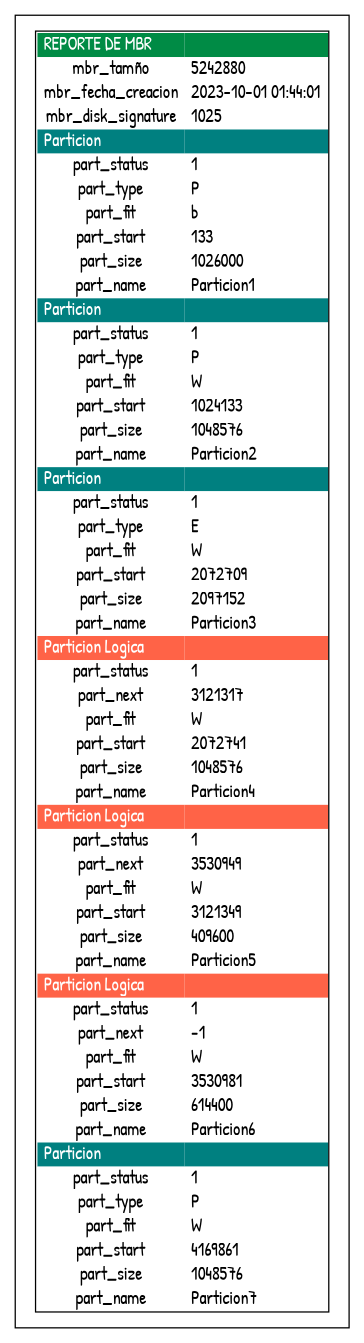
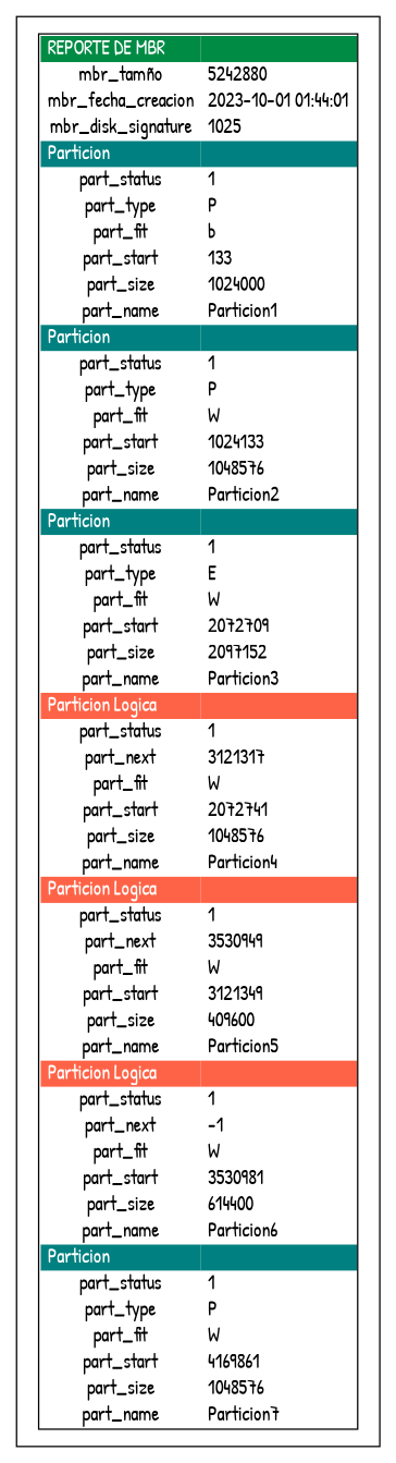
  digraph {
    rankdir=LR
    fontname="Patrick Hand"
-   n1 [fontname="Patrick Hand" label=<         <table border="1" cellborder="0" cellspacing="0">         <tr>             <td bgcolor="springgreen4" align="left"><font color="white"> REPORTE DE MBR </font></td>             <td bgcolor="springgreen4" align="left"><font color="white"> </font></td>         </tr>         <tr>             <td bgcolor="white" align="center"> mbr_tamño </td>             <td bgcolor="white" align="left"> 5242880 </td>         </tr>         <tr>             <td bgcolor="white" align="center"> mbr_fecha_creacion </td>             <td bgcolor="white" align="left"> 2023-10-01 01:44:01 </td>         </tr>         <tr>             <td bgcolor="white" align="center"> mbr_disk_signature </td>             <td bgcolor="white" align="left"> 1025 </td>         </tr>         <tr>             <td bgcolor="teal" align="left"><font color="white"> Particion </font></td>             <td bgcolor="teal" align="left"><font color="white"> </font></td>         </tr>         <tr>             <td bgcolor="white" align="center"> part_status </td>             <td bgcolor="white" align="left"> 1 </td>         </tr>         <tr>             <td bgcolor="white" align="center"> part_type </td>             <td bgcolor="white" align="left"> P </td>         </tr>         <tr>             <td bgcolor="white" align="center"> part_fit </td>             <td bgcolor="white" align="left"> b </td>         </tr>         <tr>             <td bgcolor="white" align="center"> part_start </td>             <td bgcolor="white" align="left"> 133 </td>         </tr>         <tr>             <td bgcolor="white" align="center"> part_size </td>             <td bgcolor="white" align="left"> 1026000 </td>         </tr>         <tr>             <td bgcolor="white" align="center"> part_name </td>             <td bgcolor="white" align="left"> Particion1 </td>         </tr>         <tr>             <td bgcolor="teal" align="left"><font color="white"> Particion </font></td>             <td bgcolor="teal" align="left"><font color="white"> </font></td>         </tr>         <tr>             <td bgcolor="white" align="center"> part_status </td>             <td bgcolor="white" align="left"> 1 </td>         </tr>         <tr>             <td bgcolor="white" align="center"> part_type </td>             <td bgcolor="white" align="left"> P </td>         </tr>         <tr>             <td bgcolor="white" align="center"> part_fit </td>             <td bgcolor="white" align="left"> W </td>         </tr>         <tr>             <td bgcolor="white" align="center"> part_start </td>             <td bgcolor="white" align="left"> 1024133 </td>         </tr>         <tr>             <td bgcolor="white" align="center"> part_size </td>             <td bgcolor="white" align="left"> 1048576 </td>         </tr>         <tr>             <td bgcolor="white" align="center"> part_name </td>             <td bgcolor="white" align="left"> Particion2 </td>         </tr>         <tr>             <td bgcolor="teal" align="left"><font color="white"> Particion </font></td>             <td bgcolor="teal" align="left"><font color="white"> </font></td>         </tr>         <tr>             <td bgcolor="white" align="center"> part_status </td>             <td bgcolor="white" align="left"> 1 </td>         </tr>         <tr>             <td bgcolor="white" align="center"> part_type </td>             <td bgcolor="white" align="left"> E </td>         </tr>         <tr>             <td bgcolor="white" align="center"> part_fit </td>             <td bgcolor="white" align="left"> W </td>         </tr>         <tr>             <td bgcolor="white" align="center"> part_start </td>             <td bgcolor="white" align="left"> 2072709 </td>         </tr>         <tr>             <td bgcolor="white" align="center"> part_size </td>             <td bgcolor="white" align="left"> 2097152 </td>         </tr>         <tr>             <td bgcolor="white" align="center"> part_name </td>             <td bgcolor="white" align="left"> Particion3 </td>         </tr>         <tr>             <td bgcolor="tomato" align="left"><font color="white"> Particion Logica </font></td>             <td bgcolor="tomato" align="left"><font color="white"> </font></td>         </tr>         <tr>             <td bgcolor="white" align="center"> part_status </td>             <td bgcolor="white" align="left"> 1 </td>         </tr>         <tr>             <td bgcolor="white" align="center"> part_next </td>             <td bgcolor="white" align="left"> 3121317 </td>         </tr>         <tr>             <td bgcolor="white" align="center"> part_fit </td>             <td bgcolor="white" align="left"> W </td>         </tr>         <tr>             <td bgcolor="white" align="center"> part_start </td>             <td bgcolor="white" align="left"> 2072741 </td>         </tr>         <tr>             <td bgcolor="white" align="center"> part_size </td>             <td bgcolor="white" align="left"> 1048576 </td>         </tr>         <tr>             <td bgcolor="white" align="center"> part_name </td>             <td bgcolor="white" align="left"> Particion4 </td>         </tr>         <tr>             <td bgcolor="tomato" align="left"><font color="white"> Particion Logica </font></td>             <td bgcolor="tomato" align="left"><font color="white"> </font></td>         </tr>         <tr>             <td bgcolor="white" align="center"> part_status </td>             <td bgcolor="white" align="left"> 1 </td>         </tr>         <tr>             <td bgcolor="white" align="center"> part_next </td>             <td bgcolor="white" align="left"> 3530949 </td>         </tr>         <tr>             <td bgcolor="white" align="center"> part_fit </td>             <td bgcolor="white" align="left"> W </td>         </tr>         <tr>             <td bgcolor="white" align="center"> part_start </td>             <td bgcolor="white" align="left"> 3121349 </td>         </tr>         <tr>             <td bgcolor="white" align="center"> part_size </td>             <td bgcolor="white" align="left"> 409600 </td>         </tr>         <tr>             <td bgcolor="white" align="center"> part_name </td>             <td bgcolor="white" align="left"> Particion5 </td>         </tr>         <tr>             <td bgcolor="tomato" align="left"><font color="white"> Particion Logica </font></td>             <td bgcolor="tomato" align="left"><font color="white"> </font></td>         </tr>         <tr>             <td bgcolor="white" align="center"> part_status </td>             <td bgcolor="white" align="left"> 1 </td>         </tr>         <tr>             <td bgcolor="white" align="center"> part_next </td>             <td bgcolor="white" align="left"> -1 </td>         </tr>         <tr>             <td bgcolor="white" align="center"> part_fit </td>             <td bgcolor="white" align="left"> W </td>         </tr>         <tr>             <td bgcolor="white" align="center"> part_start </td>             <td bgcolor="white" align="left"> 3530981 </td>         </tr>         <tr>             <td bgcolor="white" align="center"> part_size </td>             <td bgcolor="white" align="left"> 614400 </td>         </tr>         <tr>             <td bgcolor="white" align="center"> part_name </td>             <td bgcolor="white" align="left"> Particion6 </td>         </tr>         <tr>             <td bgcolor="teal" align="left"><font color="white"> Particion </font></td>             <td bgcolor="teal" align="left"><font color="white"> </font></td>         </tr>         <tr>             <td bgcolor="white" align="center"> part_status </td>             <td bgcolor="white" align="left"> 1 </td>         </tr>         <tr>             <td bgcolor="white" align="center"> part_type </td>             <td bgcolor="white" align="left"> P </td>         </tr>         <tr>             <td bgcolor="white" align="center"> part_fit </td>             <td bgcolor="white" align="left"> W </td>         </tr>         <tr>             <td bgcolor="white" align="center"> part_start </td>             <td bgcolor="white" align="left"> 4169861 </td>         </tr>         <tr>             <td bgcolor="white" align="center"> part_size </td>             <td bgcolor="white" align="left"> 1048576 </td>         </tr>         <tr>             <td bgcolor="white" align="center"> part_name </td>             <td bgcolor="white" align="left"> Particion7 </td>         </tr>         </table>     > shape=none]
+   n1 [fontname="Patrick Hand" label=<         <table border="1" cellborder="0" cellspacing="0">         <tr>             <td bgcolor="springgreen4" align="left"><font color="white"> REPORTE DE MBR </font></td>             <td bgcolor="springgreen4" align="left"><font color="white"> </font></td>         </tr>         <tr>             <td bgcolor="white" align="center"> mbr_tamño </td>             <td bgcolor="white" align="left"> 5242880 </td>         </tr>         <tr>             <td bgcolor="white" align="center"> mbr_fecha_creacion </td>             <td bgcolor="white" align="left"> 2023-10-01 01:44:01 </td>         </tr>         <tr>             <td bgcolor="white" align="center"> mbr_disk_signature </td>             <td bgcolor="white" align="left"> 1025 </td>         </tr>         <tr>             <td bgcolor="teal" align="left"><font color="white"> Particion </font></td>             <td bgcolor="teal" align="left"><font color="white"> </font></td>         </tr>         <tr>             <td bgcolor="white" align="center"> part_status </td>             <td bgcolor="white" align="left"> 1 </td>         </tr>         <tr>             <td bgcolor="white" align="center"> part_type </td>             <td bgcolor="white" align="left"> P </td>         </tr>         <tr>             <td bgcolor="white" align="center"> part_fit </td>             <td bgcolor="white" align="left"> b </td>         </tr>         <tr>             <td bgcolor="white" align="center"> part_start </td>             <td bgcolor="white" align="left"> 133 </td>         </tr>         <tr>             <td bgcolor="white" align="center"> part_size </td>             <td bgcolor="white" align="left"> 1024000 </td>         </tr>         <tr>             <td bgcolor="white" align="center"> part_name </td>             <td bgcolor="white" align="left"> Particion1 </td>         </tr>         <tr>             <td bgcolor="teal" align="left"><font color="white"> Particion </font></td>             <td bgcolor="teal" align="left"><font color="white"> </font></td>         </tr>         <tr>             <td bgcolor="white" align="center"> part_status </td>             <td bgcolor="white" align="left"> 1 </td>         </tr>         <tr>             <td bgcolor="white" align="center"> part_type </td>             <td bgcolor="white" align="left"> P </td>         </tr>         <tr>             <td bgcolor="white" align="center"> part_fit </td>             <td bgcolor="white" align="left"> W </td>         </tr>         <tr>             <td bgcolor="white" align="center"> part_start </td>             <td bgcolor="white" align="left"> 1024133 </td>         </tr>         <tr>             <td bgcolor="white" align="center"> part_size </td>             <td bgcolor="white" align="left"> 1048576 </td>         </tr>         <tr>             <td bgcolor="white" align="center"> part_name </td>             <td bgcolor="white" align="left"> Particion2 </td>         </tr>         <tr>             <td bgcolor="teal" align="left"><font color="white"> Particion </font></td>             <td bgcolor="teal" align="left"><font color="white"> </font></td>         </tr>         <tr>             <td bgcolor="white" align="center"> part_status </td>             <td bgcolor="white" align="left"> 1 </td>         </tr>         <tr>             <td bgcolor="white" align="center"> part_type </td>             <td bgcolor="white" align="left"> E </td>         </tr>         <tr>             <td bgcolor="white" align="center"> part_fit </td>             <td bgcolor="white" align="left"> W </td>         </tr>         <tr>             <td bgcolor="white" align="center"> part_start </td>             <td bgcolor="white" align="left"> 2072709 </td>         </tr>         <tr>             <td bgcolor="white" align="center"> part_size </td>             <td bgcolor="white" align="left"> 2097152 </td>         </tr>         <tr>             <td bgcolor="white" align="center"> part_name </td>             <td bgcolor="white" align="left"> Particion3 </td>         </tr>         <tr>             <td bgcolor="tomato" align="left"><font color="white"> Particion Logica </font></td>             <td bgcolor="tomato" align="left"><font color="white"> </font></td>         </tr>         <tr>             <td bgcolor="white" align="center"> part_status </td>             <td bgcolor="white" align="left"> 1 </td>         </tr>         <tr>             <td bgcolor="white" align="center"> part_next </td>             <td bgcolor="white" align="left"> 3121317 </td>         </tr>         <tr>             <td bgcolor="white" align="center"> part_fit </td>             <td bgcolor="white" align="left"> W </td>         </tr>         <tr>             <td bgcolor="white" align="center"> part_start </td>             <td bgcolor="white" align="left"> 2072741 </td>         </tr>         <tr>             <td bgcolor="white" align="center"> part_size </td>             <td bgcolor="white" align="left"> 1048576 </td>         </tr>         <tr>             <td bgcolor="white" align="center"> part_name </td>             <td bgcolor="white" align="left"> Particion4 </td>         </tr>         <tr>             <td bgcolor="tomato" align="left"><font color="white"> Particion Logica </font></td>             <td bgcolor="tomato" align="left"><font color="white"> </font></td>         </tr>         <tr>             <td bgcolor="white" align="center"> part_status </td>             <td bgcolor="white" align="left"> 1 </td>         </tr>         <tr>             <td bgcolor="white" align="center"> part_next </td>             <td bgcolor="white" align="left"> 3530949 </td>         </tr>         <tr>             <td bgcolor="white" align="center"> part_fit </td>             <td bgcolor="white" align="left"> W </td>         </tr>         <tr>             <td bgcolor="white" align="center"> part_start </td>             <td bgcolor="white" align="left"> 3121349 </td>         </tr>         <tr>             <td bgcolor="white" align="center"> part_size </td>             <td bgcolor="white" align="left"> 409600 </td>         </tr>         <tr>             <td bgcolor="white" align="center"> part_name </td>             <td bgcolor="white" align="left"> Particion5 </td>         </tr>         <tr>             <td bgcolor="tomato" align="left"><font color="white"> Particion Logica </font></td>             <td bgcolor="tomato" align="left"><font color="white"> </font></td>         </tr>         <tr>             <td bgcolor="white" align="center"> part_status </td>             <td bgcolor="white" align="left"> 1 </td>         </tr>         <tr>             <td bgcolor="white" align="center"> part_next </td>             <td bgcolor="white" align="left"> -1 </td>         </tr>         <tr>             <td bgcolor="white" align="center"> part_fit </td>             <td bgcolor="white" align="left"> W </td>         </tr>         <tr>             <td bgcolor="white" align="center"> part_start </td>             <td bgcolor="white" align="left"> 3530981 </td>         </tr>         <tr>             <td bgcolor="white" align="center"> part_size </td>             <td bgcolor="white" align="left"> 614400 </td>         </tr>         <tr>             <td bgcolor="white" align="center"> part_name </td>             <td bgcolor="white" align="left"> Particion6 </td>         </tr>         <tr>             <td bgcolor="teal" align="left"><font color="white"> Particion </font></td>             <td bgcolor="teal" align="left"><font color="white"> </font></td>         </tr>         <tr>             <td bgcolor="white" align="center"> part_status </td>             <td bgcolor="white" align="left"> 1 </td>         </tr>         <tr>             <td bgcolor="white" align="center"> part_type </td>             <td bgcolor="white" align="left"> P </td>         </tr>         <tr>             <td bgcolor="white" align="center"> part_fit </td>             <td bgcolor="white" align="left"> W </td>         </tr>         <tr>             <td bgcolor="white" align="center"> part_start </td>             <td bgcolor="white" align="left"> 4169861 </td>         </tr>         <tr>             <td bgcolor="white" align="center"> part_size </td>             <td bgcolor="white" align="left"> 1048576 </td>         </tr>         <tr>             <td bgcolor="white" align="center"> part_name </td>             <td bgcolor="white" align="left"> Particion7 </td>         </tr>         </table>     > shape=none]
    subgraph cluster_1 {
      penwidth=1.0
      n1
    }
  }
